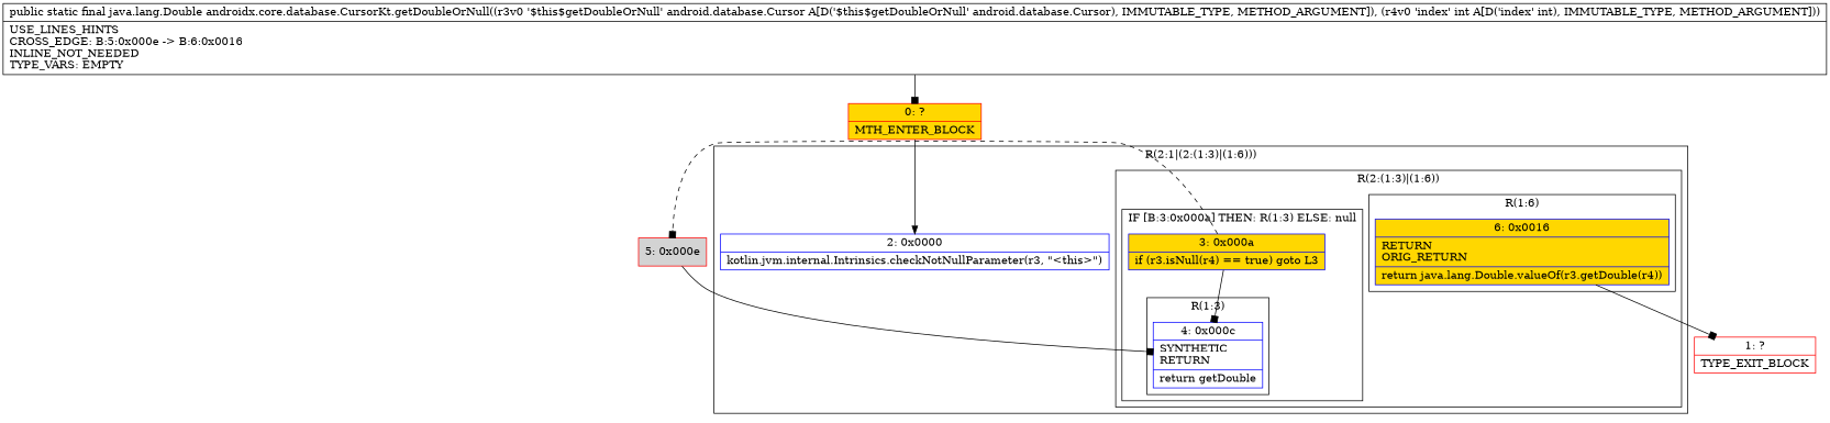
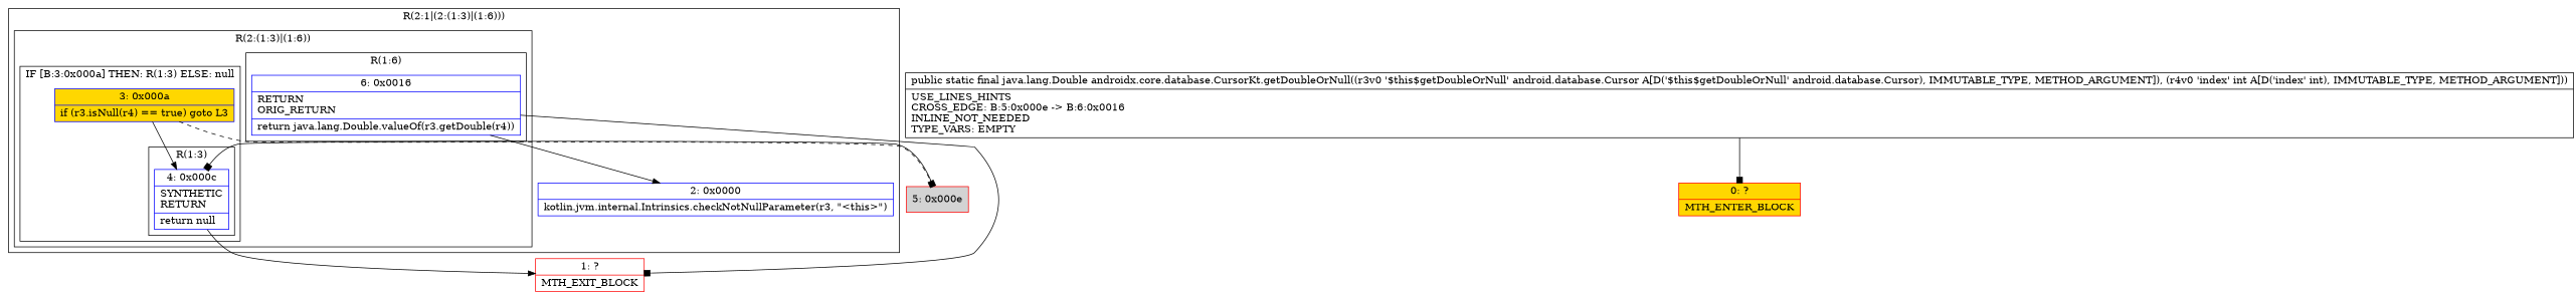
  digraph {
    fontname="DejaVu Serif"
    node [color=blue fillcolor=white fontname="DejaVu Serif" shape=record style=filled]
    edge [arrowhead=box fontname="DejaVu Serif"]
-   n1 [label="{4\:\ 0x000c|SYNTHETIC\lRETURN\l|return getDouble\l}"]
+   n1 [label="{4\:\ 0x000c|SYNTHETIC\lRETURN\l|return null\l}"]
    n2 [fillcolor=gold label="{3\:\ 0x000a|if (r3.isNull(r4) == true) goto L3\l}"]
-   n3 [fillcolor=gold label="{6\:\ 0x0016|RETURN\lORIG_RETURN\l|return java.lang.Double.valueOf(r3.getDouble(r4))\l}"]
+   n3 [label="{6\:\ 0x0016|RETURN\lORIG_RETURN\l|return java.lang.Double.valueOf(r3.getDouble(r4))\l}"]
    n4 [label="{2\:\ 0x0000|kotlin.jvm.internal.Intrinsics.checkNotNullParameter(r3, \"\<this\>\")\l}"]
-   n5 [color=red label="{1\:\ ?|TYPE_EXIT_BLOCK\l}"]
+   n5 [color=red label="{1\:\ ?|MTH_EXIT_BLOCK\l}"]
    n6 [color=red fillcolor=lightgrey label="{5\:\ 0x000e}"]
    n7 [color=red fillcolor=gold label="{0\:\ ?|MTH_ENTER_BLOCK\l}"]
    n8 [label="{public static final java.lang.Double androidx.core.database.CursorKt.getDoubleOrNull((r3v0 '$this$getDoubleOrNull' android.database.Cursor A[D('$this$getDoubleOrNull' android.database.Cursor), IMMUTABLE_TYPE, METHOD_ARGUMENT]), (r4v0 'index' int A[D('index' int), IMMUTABLE_TYPE, METHOD_ARGUMENT]))  | USE_LINES_HINTS\lCROSS_EDGE: B:5:0x000e \-\> B:6:0x0016\lINLINE_NOT_NEEDED\lTYPE_VARS: EMPTY\l}" color=""]
    subgraph cluster_1 {
      label="R(2:1|(2:(1:3)|(1:6)))"
      n4
      subgraph cluster_2 {
        label="R(2:(1:3)|(1:6))"
        subgraph cluster_3 {
          label="IF [B:3:0x000a] THEN: R(1:3) ELSE: null"
          n2
          subgraph cluster_4 {
            label="R(1:3)"
            n1
          }
        }
        subgraph cluster_5 {
          label="R(1:6)"
          n3
        }
      }
    }
-   n2 -> n1
+   n1 -> n5 [arrowhead=normal]
+   n2 -> n1 [arrowhead=normal]
    n2 -> n6 [style=dashed]
    n3 -> n5
    n6 -> n1
-   n7 -> n4 [arrowhead=normal]
+   n3 -> n4 [arrowhead=normal]
    n8 -> n7
  }
